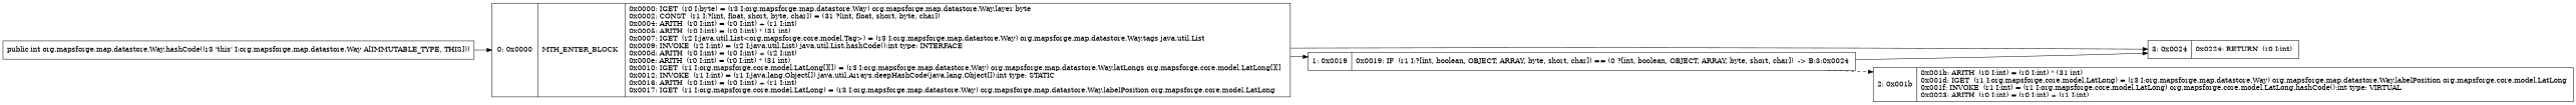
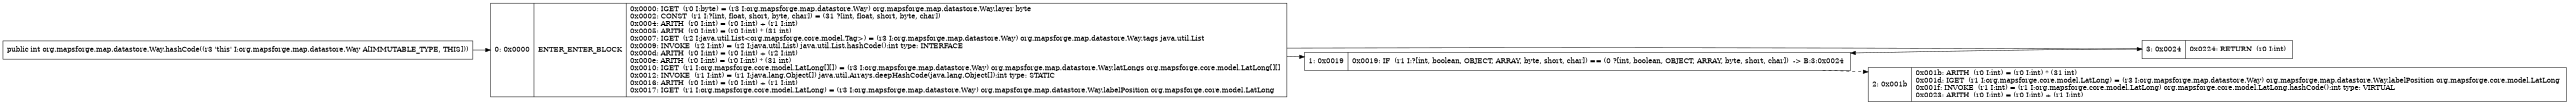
  digraph {
    rankdir=LR
    node [shape=record]
-   n1 [label="{0\:\ 0x0000|MTH_ENTER_BLOCK\l|0x0000: IGET  (r0 I:byte) = (r3 I:org.mapsforge.map.datastore.Way) org.mapsforge.map.datastore.Way.layer byte \l0x0002: CONST  (r1 I:?[int, float, short, byte, char]) = (31 ?[int, float, short, byte, char]) \l0x0004: ARITH  (r0 I:int) = (r0 I:int) + (r1 I:int) \l0x0005: ARITH  (r0 I:int) = (r0 I:int) * (31 int) \l0x0007: IGET  (r2 I:java.util.List\<org.mapsforge.core.model.Tag\>) = (r3 I:org.mapsforge.map.datastore.Way) org.mapsforge.map.datastore.Way.tags java.util.List \l0x0009: INVOKE  (r2 I:int) = (r2 I:java.util.List) java.util.List.hashCode():int type: INTERFACE \l0x000d: ARITH  (r0 I:int) = (r0 I:int) + (r2 I:int) \l0x000e: ARITH  (r0 I:int) = (r0 I:int) * (31 int) \l0x0010: IGET  (r1 I:org.mapsforge.core.model.LatLong[][]) = (r3 I:org.mapsforge.map.datastore.Way) org.mapsforge.map.datastore.Way.latLongs org.mapsforge.core.model.LatLong[][] \l0x0012: INVOKE  (r1 I:int) = (r1 I:java.lang.Object[]) java.util.Arrays.deepHashCode(java.lang.Object[]):int type: STATIC \l0x0016: ARITH  (r0 I:int) = (r0 I:int) + (r1 I:int) \l0x0017: IGET  (r1 I:org.mapsforge.core.model.LatLong) = (r3 I:org.mapsforge.map.datastore.Way) org.mapsforge.map.datastore.Way.labelPosition org.mapsforge.core.model.LatLong \l}"]
+   n1 [label="{0\:\ 0x0000|ENTER_ENTER_BLOCK\l|0x0000: IGET  (r0 I:byte) = (r3 I:org.mapsforge.map.datastore.Way) org.mapsforge.map.datastore.Way.layer byte \l0x0002: CONST  (r1 I:?[int, float, short, byte, char]) = (31 ?[int, float, short, byte, char]) \l0x0004: ARITH  (r0 I:int) = (r0 I:int) + (r1 I:int) \l0x0005: ARITH  (r0 I:int) = (r0 I:int) * (31 int) \l0x0007: IGET  (r2 I:java.util.List\<org.mapsforge.core.model.Tag\>) = (r3 I:org.mapsforge.map.datastore.Way) org.mapsforge.map.datastore.Way.tags java.util.List \l0x0009: INVOKE  (r2 I:int) = (r2 I:java.util.List) java.util.List.hashCode():int type: INTERFACE \l0x000d: ARITH  (r0 I:int) = (r0 I:int) + (r2 I:int) \l0x000e: ARITH  (r0 I:int) = (r0 I:int) * (31 int) \l0x0010: IGET  (r1 I:org.mapsforge.core.model.LatLong[][]) = (r3 I:org.mapsforge.map.datastore.Way) org.mapsforge.map.datastore.Way.latLongs org.mapsforge.core.model.LatLong[][] \l0x0012: INVOKE  (r1 I:int) = (r1 I:java.lang.Object[]) java.util.Arrays.deepHashCode(java.lang.Object[]):int type: STATIC \l0x0016: ARITH  (r0 I:int) = (r0 I:int) + (r1 I:int) \l0x0017: IGET  (r1 I:org.mapsforge.core.model.LatLong) = (r3 I:org.mapsforge.map.datastore.Way) org.mapsforge.map.datastore.Way.labelPosition org.mapsforge.core.model.LatLong \l}"]
    n2 [label="{1\:\ 0x0019|0x0019: IF  (r1 I:?[int, boolean, OBJECT, ARRAY, byte, short, char]) == (0 ?[int, boolean, OBJECT, ARRAY, byte, short, char])  \-\> B:3:0x0024 \l}"]
    n3 [label="{3\:\ 0x0024|0x0224: RETURN  (r0 I:int) \l}"]
    n4 [label="{2\:\ 0x001b|0x001b: ARITH  (r0 I:int) = (r0 I:int) * (31 int) \l0x001d: IGET  (r1 I:org.mapsforge.core.model.LatLong) = (r3 I:org.mapsforge.map.datastore.Way) org.mapsforge.map.datastore.Way.labelPosition org.mapsforge.core.model.LatLong \l0x001f: INVOKE  (r1 I:int) = (r1 I:org.mapsforge.core.model.LatLong) org.mapsforge.core.model.LatLong.hashCode():int type: VIRTUAL \l0x0023: ARITH  (r0 I:int) = (r0 I:int) + (r1 I:int) \l}"]
    n5 [label="{public int org.mapsforge.map.datastore.Way.hashCode((r3 'this' I:org.mapsforge.map.datastore.Way A[IMMUTABLE_TYPE, THIS])) }"]
    n1 -> n2
    n1 -> n3
-   n2 -> n3
+   n3 -> n2
    n2 -> n4 [style=dashed]
    n5 -> n1
  }
